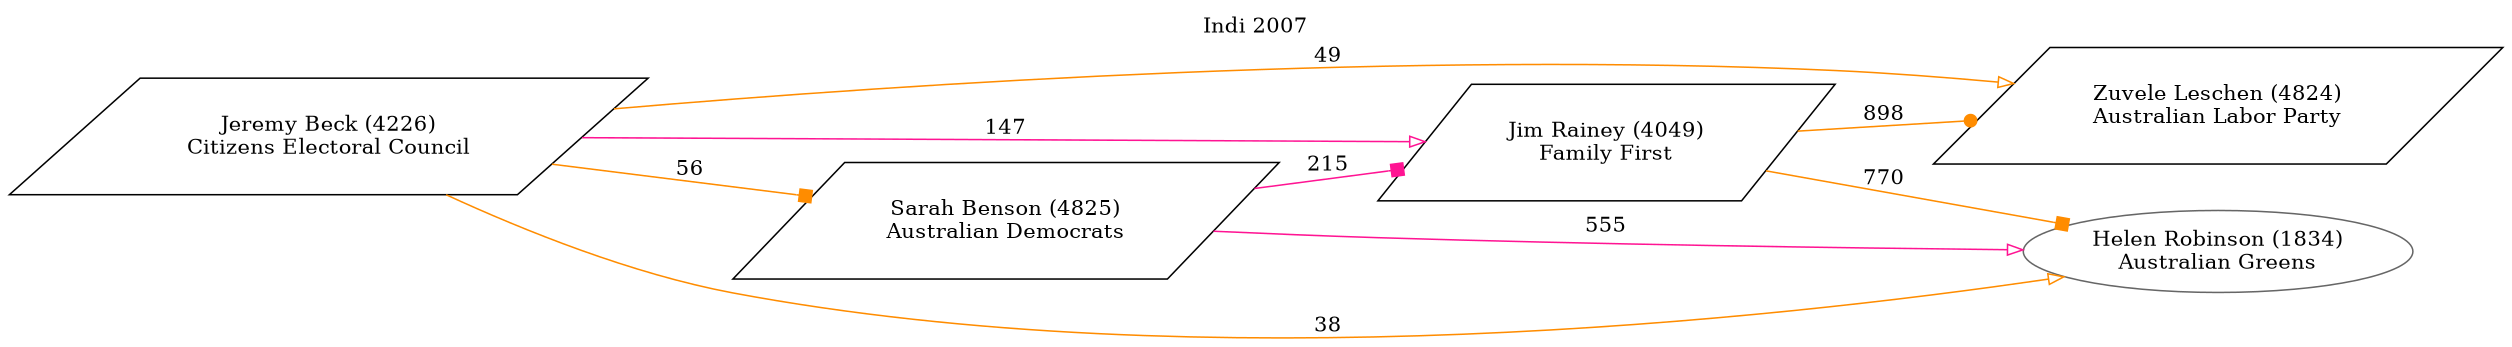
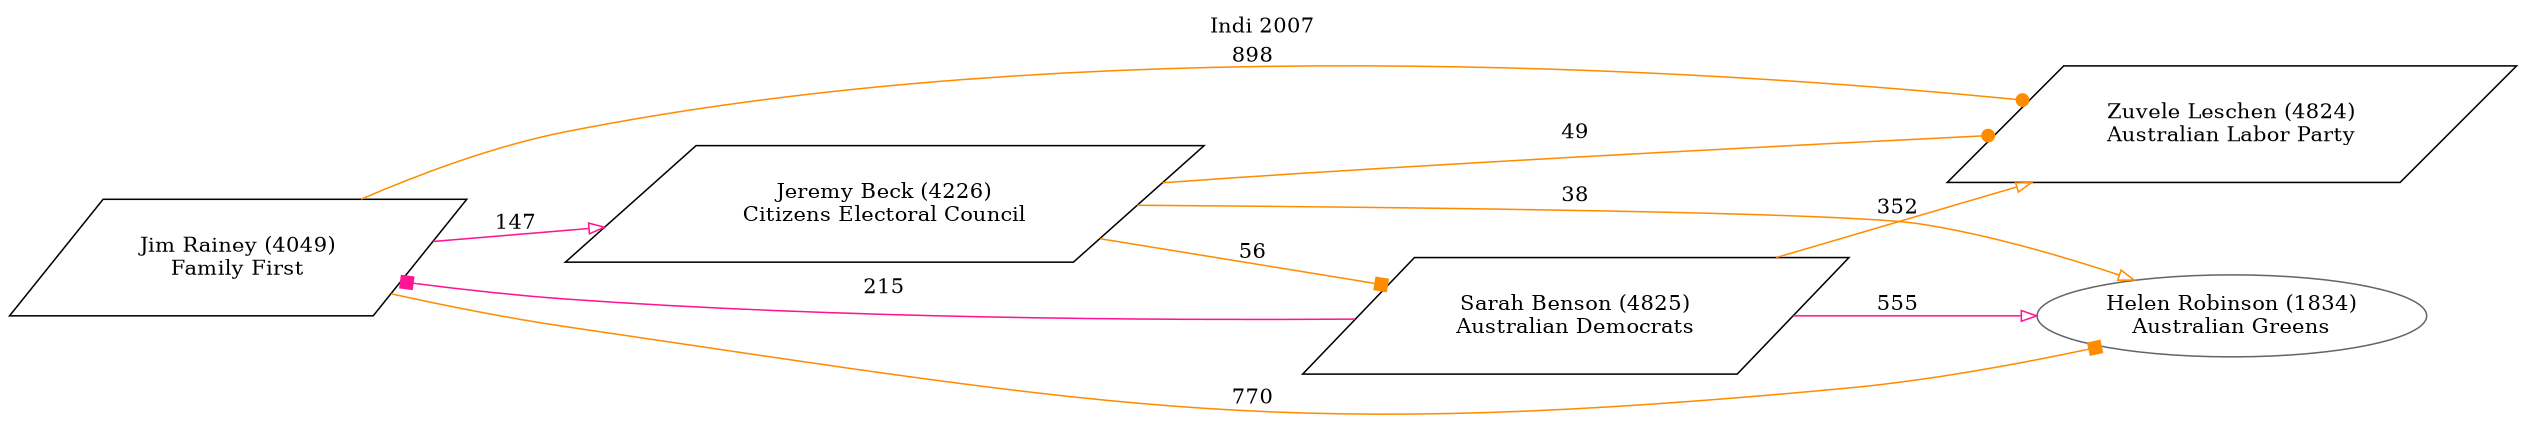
  digraph {
    label="Indi 2007"
    labelloc=t
    mclimit=10
    rankdir=LR
    node [color=black shape=parallelogram]
    edge [arrowhead=onormal color=darkorange]
    n1 [label="Zuvele Leschen (4824)\nAustralian Labor Party"]
    n2 [color=gray40 label="Helen Robinson (1834)\nAustralian Greens" shape=ellipse]
    n3 [label="Jim Rainey (4049)\nFamily First"]
    n4 [label="Sarah Benson (4825)\nAustralian Democrats"]
    n5 [label="Jeremy Beck (4226)\nCitizens Electoral Council"]
    n3 -> n1 [arrowhead=dot label=898]
    n3 -> n2 [arrowhead=box label=770]
+   n4 -> n1 [label=352]
    n4 -> n2 [color=deeppink label=555]
    n4 -> n3 [arrowhead=box color=deeppink label=215]
-   n5 -> n1 [label=49]
+   n5 -> n1 [arrowhead=dot label=49]
    n5 -> n2 [label=38]
-   n5 -> n3 [color=deeppink label=147]
+   n3 -> n5 [color=deeppink label=147]
    n5 -> n4 [arrowhead=box label=56]
  }
